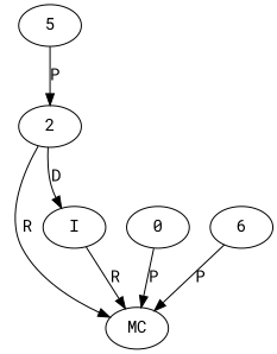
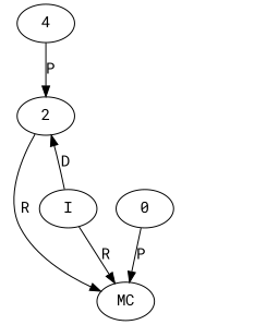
  digraph {
    fontname="Roboto Mono"
    node [fontname="Roboto Mono" t=UTF8Properties]
    edge [fontname="Roboto Mono"]
    n1 [l=166 label=MC s="load()"]
    2 [n=properties]
    n3 [l=164 label=I]
-   4 [t=String v="version 1.0.1\n" label=5]
+   4 [t=String v="version 1.0.1\n"]
    n5 [label=0 t=String v="version 1.0.1"]
-   6 [t=null v=null]
    2 -> n1 [label=R]
    n3 -> n1 [label=R]
-   2 -> n3 [label=D]
+   n3 -> 2 [label=D]
    4 -> 2 [label=P]
    n5 -> n1 [label=P]
-   6 -> n1 [label=P]
  }
